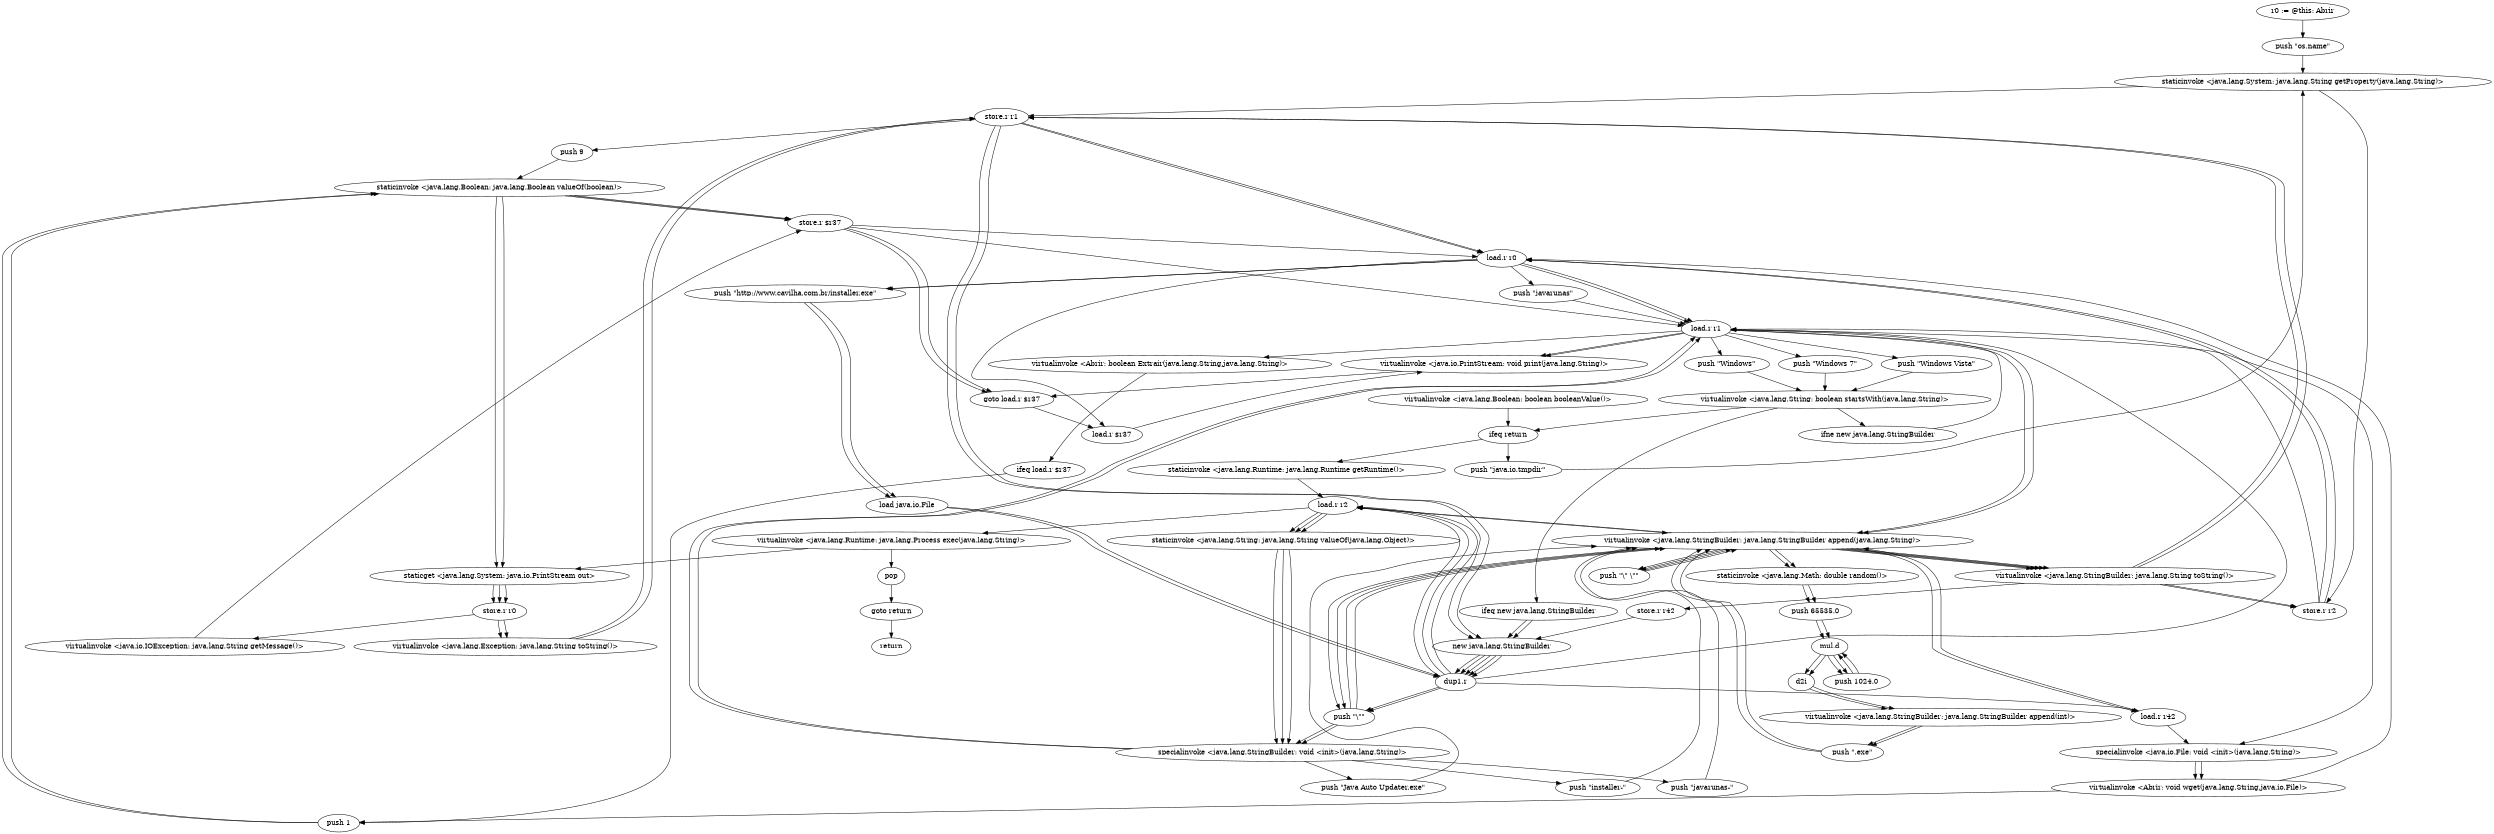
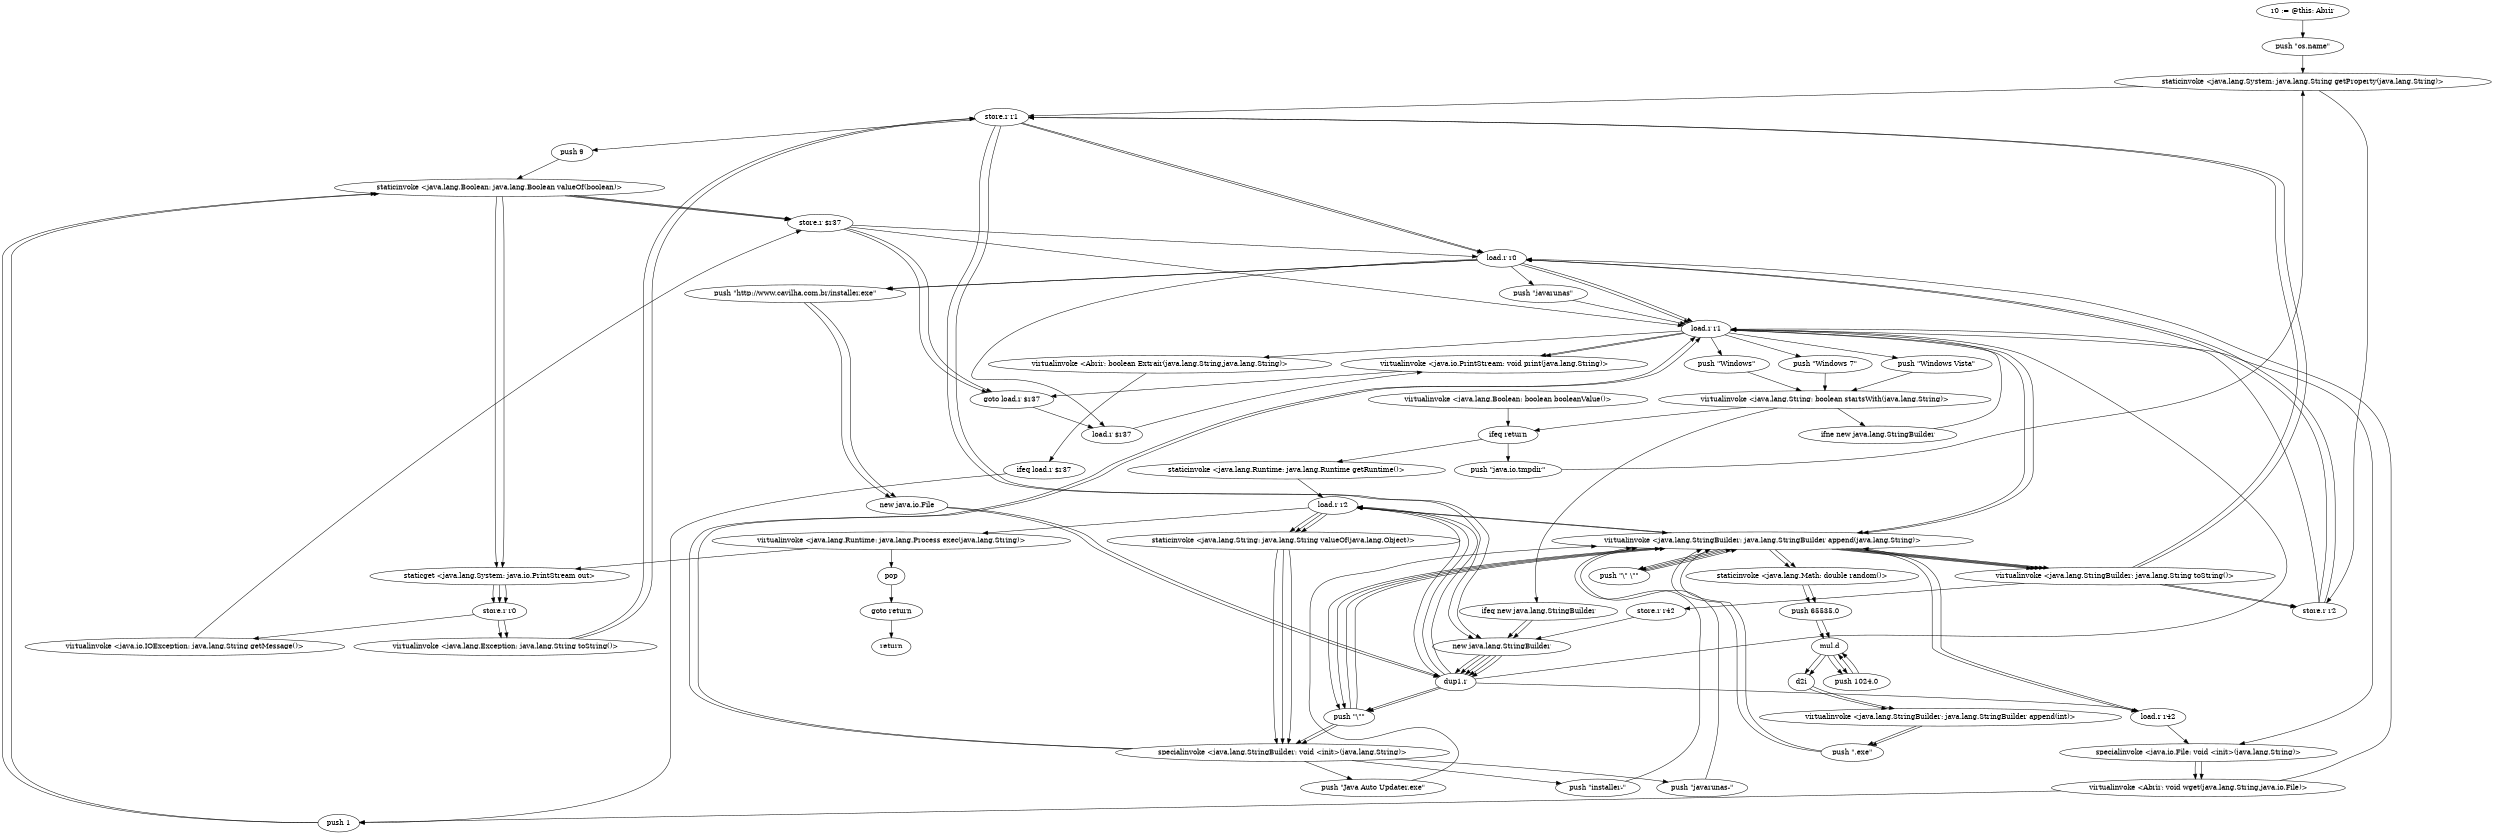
  digraph {
    "r0 := @this: Abrir"
    "push \"os.name\""
    "staticinvoke <java.lang.System: java.lang.String getProperty(java.lang.String)>"
    "store.r r1"
    "store.r r2"
    n6 [label="push 9"]
    "new java.lang.StringBuilder"
    "load.r r0"
    "load.r r1"
    "staticinvoke <java.lang.Boolean: java.lang.Boolean valueOf(boolean)>"
    "dup1.r"
    "push \"http://www.cavilha.com.br/installer.exe\""
    "push \"javarunas\""
    "load.r $r37"
    "store.r $r37"
    "staticget <java.lang.System: java.io.PrintStream out>"
    "goto load.r $r37"
    "store.r r0"
    "push \"Windows\""
    "push \"Windows 7\""
    "push \"Windows Vista\""
    "virtualinvoke <java.lang.StringBuilder: java.lang.StringBuilder append(java.lang.String)>"
    "specialinvoke <java.io.File: void <init>(java.lang.String)>"
    "virtualinvoke <Abrir: boolean Extrair(java.lang.String,java.lang.String)>"
    "virtualinvoke <java.io.PrintStream: void print(java.lang.String)>"
    "virtualinvoke <java.lang.String: boolean startsWith(java.lang.String)>"
    "load.r r2"
    "push \"\\\"\""
    "load.r r42"
    "staticinvoke <java.lang.Math: double random()>"
    "virtualinvoke <java.lang.StringBuilder: java.lang.String toString()>"
    "push \"\\\" \\\"\""
    "virtualinvoke <Abrir: void wget(java.lang.String,java.io.File)>"
    "ifeq load.r $r37"
    "ifeq return"
    "ifne new java.lang.StringBuilder"
    "ifeq new java.lang.StringBuilder"
    "push \"java.io.tmpdir\""
    "staticinvoke <java.lang.Runtime: java.lang.Runtime getRuntime()>"
    "staticinvoke <java.lang.String: java.lang.String valueOf(java.lang.Object)>"
    "virtualinvoke <java.lang.Runtime: java.lang.Process exec(java.lang.String)>"
    "specialinvoke <java.lang.StringBuilder: void <init>(java.lang.String)>"
    pop
    "push \"javarunas-\""
    "push \"Java Auto Updater.exe\""
    "push \"installer-\""
    "push 65535.0"
    "store.r r42"
    "mul.d"
    "push 1024.0"
    d2i
    "virtualinvoke <java.lang.StringBuilder: java.lang.StringBuilder append(int)>"
    "push \".exe\""
-   "new java.io.File" [label="load java.io.File"]
+   "new java.io.File"
    "push 1"
    "virtualinvoke <java.lang.Boolean: boolean booleanValue()>"
    "goto return"
    return
    "virtualinvoke <java.io.IOException: java.lang.String getMessage()>"
    "virtualinvoke <java.lang.Exception: java.lang.String toString()>"
    "r0 := @this: Abrir" -> "push \"os.name\""
    "push \"os.name\"" -> "staticinvoke <java.lang.System: java.lang.String getProperty(java.lang.String)>"
    "staticinvoke <java.lang.System: java.lang.String getProperty(java.lang.String)>" -> "store.r r1"
    "staticinvoke <java.lang.System: java.lang.String getProperty(java.lang.String)>" -> "store.r r2"
    "store.r r1" -> n6
    "store.r r1" -> "new java.lang.StringBuilder"
    "store.r r1" -> "new java.lang.StringBuilder"
    "store.r r1" -> "load.r r0"
    "store.r r1" -> "load.r r0"
    "store.r r2" -> "load.r r0"
    "store.r r2" -> "load.r r0"
    "store.r r2" -> "load.r r1"
    n6 -> "staticinvoke <java.lang.Boolean: java.lang.Boolean valueOf(boolean)>"
    "new java.lang.StringBuilder" -> "dup1.r"
    "new java.lang.StringBuilder" -> "dup1.r"
    "new java.lang.StringBuilder" -> "dup1.r"
    "new java.lang.StringBuilder" -> "dup1.r"
    "new java.lang.StringBuilder" -> "dup1.r"
    "load.r r0" -> "load.r r1"
    "load.r r0" -> "load.r r1"
    "load.r r0" -> "push \"http://www.cavilha.com.br/installer.exe\""
    "load.r r0" -> "push \"http://www.cavilha.com.br/installer.exe\""
    "load.r r0" -> "push \"javarunas\""
    "load.r r0" -> "load.r $r37"
    "load.r r1" -> "push \"Windows\""
    "load.r r1" -> "push \"Windows 7\""
    "load.r r1" -> "push \"Windows Vista\""
    "load.r r1" -> "virtualinvoke <java.lang.StringBuilder: java.lang.StringBuilder append(java.lang.String)>"
    "load.r r1" -> "virtualinvoke <java.lang.StringBuilder: java.lang.StringBuilder append(java.lang.String)>"
    "load.r r1" -> "specialinvoke <java.io.File: void <init>(java.lang.String)>"
    "load.r r1" -> "virtualinvoke <Abrir: boolean Extrair(java.lang.String,java.lang.String)>"
    "load.r r1" -> "virtualinvoke <java.io.PrintStream: void print(java.lang.String)>"
    "load.r r1" -> "virtualinvoke <java.io.PrintStream: void print(java.lang.String)>"
    "staticinvoke <java.lang.Boolean: java.lang.Boolean valueOf(boolean)>" -> "store.r $r37"
    "staticinvoke <java.lang.Boolean: java.lang.Boolean valueOf(boolean)>" -> "store.r $r37"
    "staticinvoke <java.lang.Boolean: java.lang.Boolean valueOf(boolean)>" -> "store.r $r37"
    "staticinvoke <java.lang.Boolean: java.lang.Boolean valueOf(boolean)>" -> "staticget <java.lang.System: java.io.PrintStream out>"
    "staticinvoke <java.lang.Boolean: java.lang.Boolean valueOf(boolean)>" -> "staticget <java.lang.System: java.io.PrintStream out>"
    "dup1.r" -> "load.r r1"
    "dup1.r" -> "load.r r2"
    "dup1.r" -> "load.r r2"
    "dup1.r" -> "load.r r2"
    "dup1.r" -> "push \"\\\"\""
    "dup1.r" -> "push \"\\\"\""
    "dup1.r" -> "load.r r42"
    "push \"http://www.cavilha.com.br/installer.exe\"" -> "new java.io.File"
    "push \"http://www.cavilha.com.br/installer.exe\"" -> "new java.io.File"
    "push \"javarunas\"" -> "load.r r1"
    "load.r $r37" -> "virtualinvoke <java.io.PrintStream: void print(java.lang.String)>"
    "store.r $r37" -> "load.r r0"
    "store.r $r37" -> "load.r r1"
    "store.r $r37" -> "goto load.r $r37"
    "store.r $r37" -> "goto load.r $r37"
    "staticget <java.lang.System: java.io.PrintStream out>" -> "store.r r0"
    "staticget <java.lang.System: java.io.PrintStream out>" -> "store.r r0"
    "staticget <java.lang.System: java.io.PrintStream out>" -> "store.r r0"
    "goto load.r $r37" -> "load.r $r37"
    "store.r r0" -> "virtualinvoke <java.io.IOException: java.lang.String getMessage()>"
    "store.r r0" -> "virtualinvoke <java.lang.Exception: java.lang.String toString()>"
    "store.r r0" -> "virtualinvoke <java.lang.Exception: java.lang.String toString()>"
    "push \"Windows\"" -> "virtualinvoke <java.lang.String: boolean startsWith(java.lang.String)>"
    "push \"Windows 7\"" -> "virtualinvoke <java.lang.String: boolean startsWith(java.lang.String)>"
    "push \"Windows Vista\"" -> "virtualinvoke <java.lang.String: boolean startsWith(java.lang.String)>"
    "virtualinvoke <java.lang.StringBuilder: java.lang.StringBuilder append(java.lang.String)>" -> "load.r r2"
    "virtualinvoke <java.lang.StringBuilder: java.lang.StringBuilder append(java.lang.String)>" -> "push \"\\\"\""
    "virtualinvoke <java.lang.StringBuilder: java.lang.StringBuilder append(java.lang.String)>" -> "push \"\\\"\""
    "virtualinvoke <java.lang.StringBuilder: java.lang.StringBuilder append(java.lang.String)>" -> "load.r r42"
    "virtualinvoke <java.lang.StringBuilder: java.lang.StringBuilder append(java.lang.String)>" -> "staticinvoke <java.lang.Math: double random()>"
    "virtualinvoke <java.lang.StringBuilder: java.lang.StringBuilder append(java.lang.String)>" -> "staticinvoke <java.lang.Math: double random()>"
    "virtualinvoke <java.lang.StringBuilder: java.lang.StringBuilder append(java.lang.String)>" -> "virtualinvoke <java.lang.StringBuilder: java.lang.String toString()>"
    "virtualinvoke <java.lang.StringBuilder: java.lang.StringBuilder append(java.lang.String)>" -> "virtualinvoke <java.lang.StringBuilder: java.lang.String toString()>"
    "virtualinvoke <java.lang.StringBuilder: java.lang.StringBuilder append(java.lang.String)>" -> "virtualinvoke <java.lang.StringBuilder: java.lang.String toString()>"
    "virtualinvoke <java.lang.StringBuilder: java.lang.StringBuilder append(java.lang.String)>" -> "virtualinvoke <java.lang.StringBuilder: java.lang.String toString()>"
    "virtualinvoke <java.lang.StringBuilder: java.lang.StringBuilder append(java.lang.String)>" -> "virtualinvoke <java.lang.StringBuilder: java.lang.String toString()>"
    "virtualinvoke <java.lang.StringBuilder: java.lang.StringBuilder append(java.lang.String)>" -> "push \"\\\" \\\"\""
    "virtualinvoke <java.lang.StringBuilder: java.lang.StringBuilder append(java.lang.String)>" -> "push \"\\\" \\\"\""
    "specialinvoke <java.io.File: void <init>(java.lang.String)>" -> "virtualinvoke <Abrir: void wget(java.lang.String,java.io.File)>"
    "specialinvoke <java.io.File: void <init>(java.lang.String)>" -> "virtualinvoke <Abrir: void wget(java.lang.String,java.io.File)>"
    "virtualinvoke <Abrir: boolean Extrair(java.lang.String,java.lang.String)>" -> "ifeq load.r $r37"
    "virtualinvoke <java.io.PrintStream: void print(java.lang.String)>" -> "goto load.r $r37"
    "virtualinvoke <java.lang.String: boolean startsWith(java.lang.String)>" -> "ifeq return"
    "virtualinvoke <java.lang.String: boolean startsWith(java.lang.String)>" -> "ifne new java.lang.StringBuilder"
    "virtualinvoke <java.lang.String: boolean startsWith(java.lang.String)>" -> "ifeq new java.lang.StringBuilder"
    "load.r r2" -> "virtualinvoke <java.lang.StringBuilder: java.lang.StringBuilder append(java.lang.String)>"
    "load.r r2" -> "staticinvoke <java.lang.String: java.lang.String valueOf(java.lang.Object)>"
    "load.r r2" -> "staticinvoke <java.lang.String: java.lang.String valueOf(java.lang.Object)>"
    "load.r r2" -> "staticinvoke <java.lang.String: java.lang.String valueOf(java.lang.Object)>"
    "load.r r2" -> "virtualinvoke <java.lang.Runtime: java.lang.Process exec(java.lang.String)>"
    "push \"\\\"\"" -> "virtualinvoke <java.lang.StringBuilder: java.lang.StringBuilder append(java.lang.String)>"
    "push \"\\\"\"" -> "virtualinvoke <java.lang.StringBuilder: java.lang.StringBuilder append(java.lang.String)>"
    "push \"\\\"\"" -> "specialinvoke <java.lang.StringBuilder: void <init>(java.lang.String)>"
    "push \"\\\"\"" -> "specialinvoke <java.lang.StringBuilder: void <init>(java.lang.String)>"
    "load.r r42" -> "virtualinvoke <java.lang.StringBuilder: java.lang.StringBuilder append(java.lang.String)>"
    "load.r r42" -> "specialinvoke <java.io.File: void <init>(java.lang.String)>"
    "staticinvoke <java.lang.Math: double random()>" -> "push 65535.0"
    "staticinvoke <java.lang.Math: double random()>" -> "push 65535.0"
    "virtualinvoke <java.lang.StringBuilder: java.lang.String toString()>" -> "store.r r1"
    "virtualinvoke <java.lang.StringBuilder: java.lang.String toString()>" -> "store.r r1"
    "virtualinvoke <java.lang.StringBuilder: java.lang.String toString()>" -> "store.r r2"
    "virtualinvoke <java.lang.StringBuilder: java.lang.String toString()>" -> "store.r r2"
    "virtualinvoke <java.lang.StringBuilder: java.lang.String toString()>" -> "store.r r42"
    "push \"\\\" \\\"\"" -> "virtualinvoke <java.lang.StringBuilder: java.lang.StringBuilder append(java.lang.String)>"
    "push \"\\\" \\\"\"" -> "virtualinvoke <java.lang.StringBuilder: java.lang.StringBuilder append(java.lang.String)>"
    "virtualinvoke <Abrir: void wget(java.lang.String,java.io.File)>" -> "load.r r0"
    "virtualinvoke <Abrir: void wget(java.lang.String,java.io.File)>" -> "push 1"
    "ifeq load.r $r37" -> "push 1"
    "ifeq return" -> "push \"java.io.tmpdir\""
    "ifeq return" -> "staticinvoke <java.lang.Runtime: java.lang.Runtime getRuntime()>"
    "ifne new java.lang.StringBuilder" -> "load.r r1"
    "ifeq new java.lang.StringBuilder" -> "new java.lang.StringBuilder"
    "ifeq new java.lang.StringBuilder" -> "new java.lang.StringBuilder"
    "push \"java.io.tmpdir\"" -> "staticinvoke <java.lang.System: java.lang.String getProperty(java.lang.String)>"
    "staticinvoke <java.lang.Runtime: java.lang.Runtime getRuntime()>" -> "load.r r2"
    "staticinvoke <java.lang.String: java.lang.String valueOf(java.lang.Object)>" -> "specialinvoke <java.lang.StringBuilder: void <init>(java.lang.String)>"
    "staticinvoke <java.lang.String: java.lang.String valueOf(java.lang.Object)>" -> "specialinvoke <java.lang.StringBuilder: void <init>(java.lang.String)>"
    "staticinvoke <java.lang.String: java.lang.String valueOf(java.lang.Object)>" -> "specialinvoke <java.lang.StringBuilder: void <init>(java.lang.String)>"
    "virtualinvoke <java.lang.Runtime: java.lang.Process exec(java.lang.String)>" -> "staticget <java.lang.System: java.io.PrintStream out>"
    "virtualinvoke <java.lang.Runtime: java.lang.Process exec(java.lang.String)>" -> pop
    "specialinvoke <java.lang.StringBuilder: void <init>(java.lang.String)>" -> "load.r r1"
    "specialinvoke <java.lang.StringBuilder: void <init>(java.lang.String)>" -> "load.r r1"
    "specialinvoke <java.lang.StringBuilder: void <init>(java.lang.String)>" -> "push \"javarunas-\""
    "specialinvoke <java.lang.StringBuilder: void <init>(java.lang.String)>" -> "push \"Java Auto Updater.exe\""
    "specialinvoke <java.lang.StringBuilder: void <init>(java.lang.String)>" -> "push \"installer-\""
    pop -> "goto return"
    "push \"javarunas-\"" -> "virtualinvoke <java.lang.StringBuilder: java.lang.StringBuilder append(java.lang.String)>"
    "push \"Java Auto Updater.exe\"" -> "virtualinvoke <java.lang.StringBuilder: java.lang.StringBuilder append(java.lang.String)>"
    "push \"installer-\"" -> "virtualinvoke <java.lang.StringBuilder: java.lang.StringBuilder append(java.lang.String)>"
    "push 65535.0" -> "mul.d"
    "push 65535.0" -> "mul.d"
    "store.r r42" -> "new java.lang.StringBuilder"
    "mul.d" -> "push 1024.0"
    "mul.d" -> "push 1024.0"
    "mul.d" -> d2i
    "mul.d" -> d2i
    "push 1024.0" -> "mul.d"
    "push 1024.0" -> "mul.d"
    d2i -> "virtualinvoke <java.lang.StringBuilder: java.lang.StringBuilder append(int)>"
    d2i -> "virtualinvoke <java.lang.StringBuilder: java.lang.StringBuilder append(int)>"
    "virtualinvoke <java.lang.StringBuilder: java.lang.StringBuilder append(int)>" -> "push \".exe\""
    "virtualinvoke <java.lang.StringBuilder: java.lang.StringBuilder append(int)>" -> "push \".exe\""
    "push \".exe\"" -> "virtualinvoke <java.lang.StringBuilder: java.lang.StringBuilder append(java.lang.String)>"
    "push \".exe\"" -> "virtualinvoke <java.lang.StringBuilder: java.lang.StringBuilder append(java.lang.String)>"
    "new java.io.File" -> "dup1.r"
    "new java.io.File" -> "dup1.r"
    "push 1" -> "staticinvoke <java.lang.Boolean: java.lang.Boolean valueOf(boolean)>"
    "push 1" -> "staticinvoke <java.lang.Boolean: java.lang.Boolean valueOf(boolean)>"
    "virtualinvoke <java.lang.Boolean: boolean booleanValue()>" -> "ifeq return"
    "goto return" -> return
    "virtualinvoke <java.io.IOException: java.lang.String getMessage()>" -> "store.r $r37"
    "virtualinvoke <java.lang.Exception: java.lang.String toString()>" -> "store.r r1"
    "virtualinvoke <java.lang.Exception: java.lang.String toString()>" -> "store.r r1"
  }
